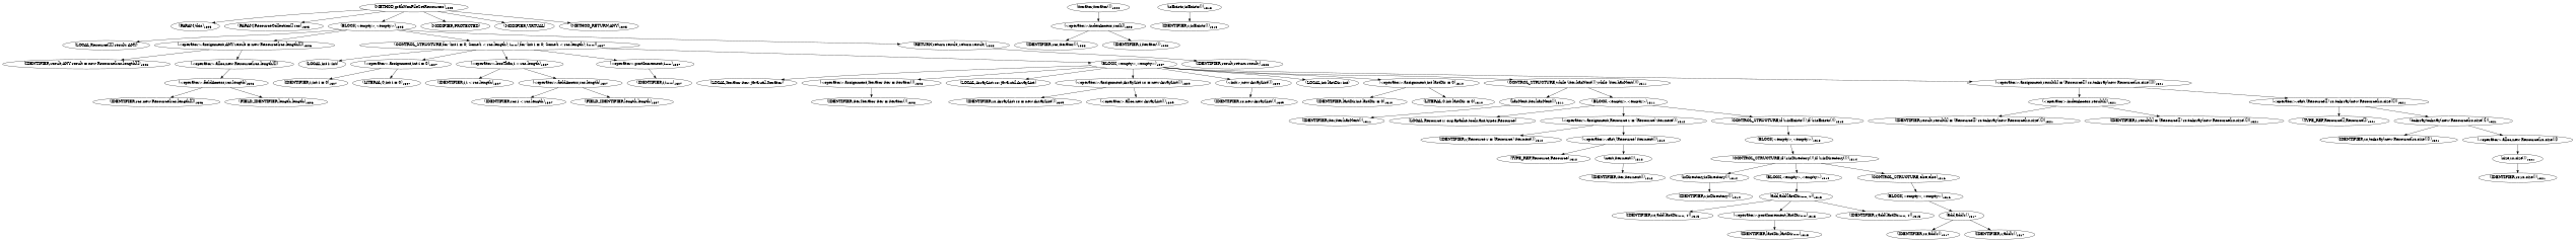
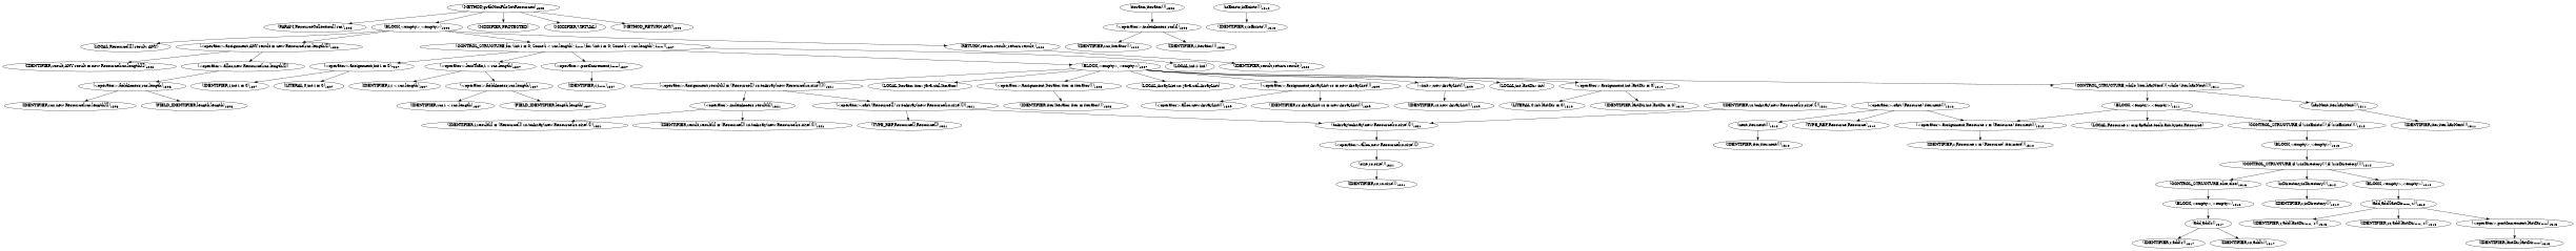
  digraph {
    n1 [label=<(METHOD,grabNonFileSetResources)<SUB>1305</SUB>>]
-   n2 [label=<(PARAM,this)<SUB>1305</SUB>>]
    n3 [label=<(PARAM,ResourceCollection[] rcs)<SUB>1305</SUB>>]
    n4 [label=<(BLOCK,&lt;empty&gt;,&lt;empty&gt;)<SUB>1305</SUB>>]
    n5 [label=<(MODIFIER,PROTECTED)>]
    n6 [label=<(MODIFIER,VIRTUAL)>]
    n7 [label=<(METHOD_RETURN,ANY)<SUB>1305</SUB>>]
    n8 [label=<(LOCAL,Resource[][] result: ANY)>]
    n9 [label=<(&lt;operator&gt;.assignment,ANY result = new Resource[rcs.length][])<SUB>1306</SUB>>]
    n10 [label=<(CONTROL_STRUCTURE,for (int i = 0; Some(i &lt; rcs.length); i++),for (int i = 0; Some(i &lt; rcs.length); i++))<SUB>1307</SUB>>]
    n11 [label=<(RETURN,return result;,return result;)<SUB>1323</SUB>>]
    n12 [label=<(IDENTIFIER,result,ANY result = new Resource[rcs.length][])<SUB>1306</SUB>>]
    n13 [label=<(&lt;operator&gt;.alloc,new Resource[rcs.length][])>]
    n14 [label=<(LOCAL,int i: int)>]
-   n15 [label=<(&lt;operator&gt;.assignment,int i = 0)<SUB>1307</SUB>>]
+   n15 [label=<(&lt;operator&gt;.assignment,int i = 0)<SUB>7307</SUB>>]
    n16 [label=<(&lt;operator&gt;.lessThan,i &lt; rcs.length)<SUB>1307</SUB>>]
    n17 [label=<(&lt;operator&gt;.postIncrement,i++)<SUB>1307</SUB>>]
    n18 [label=<(BLOCK,&lt;empty&gt;,&lt;empty&gt;)<SUB>1307</SUB>>]
    n19 [label=<(IDENTIFIER,result,return result;)<SUB>1323</SUB>>]
    n20 [label=<(&lt;operator&gt;.fieldAccess,rcs.length)<SUB>1306</SUB>>]
    n21 [label=<(IDENTIFIER,rcs,new Resource[rcs.length][])<SUB>1306</SUB>>]
    n22 [label=<(FIELD_IDENTIFIER,length,length)<SUB>1306</SUB>>]
    n23 [label=<(IDENTIFIER,i,int i = 0)<SUB>1307</SUB>>]
    n24 [label=<(LITERAL,0,int i = 0)<SUB>1307</SUB>>]
    n25 [label=<(IDENTIFIER,i,i &lt; rcs.length)<SUB>1307</SUB>>]
    n26 [label=<(&lt;operator&gt;.fieldAccess,rcs.length)<SUB>1307</SUB>>]
    n27 [label=<(IDENTIFIER,i,i++)<SUB>1307</SUB>>]
    n28 [label=<(LOCAL,Iterator iter: java.util.Iterator)>]
    n29 [label=<(&lt;operator&gt;.assignment,Iterator iter = iterator())<SUB>1308</SUB>>]
    n30 [label=<(LOCAL,ArrayList rs: java.util.ArrayList)>]
    n31 [label=<(&lt;operator&gt;.assignment,ArrayList rs = new ArrayList())<SUB>1309</SUB>>]
    n32 [label=<(&lt;init&gt;,new ArrayList())<SUB>1309</SUB>>]
    n33 [label=<(LOCAL,int lastDir: int)>]
    n34 [label=<(&lt;operator&gt;.assignment,int lastDir = 0)<SUB>1310</SUB>>]
    n35 [label=<(CONTROL_STRUCTURE,while (iter.hasNext()),while (iter.hasNext()))<SUB>1311</SUB>>]
    n36 [label=<(&lt;operator&gt;.assignment,result[i] = (Resource[]) rs.toArray(new Resource[rs.size()]))<SUB>1321</SUB>>]
    n37 [label=<(IDENTIFIER,rcs,i &lt; rcs.length)<SUB>1307</SUB>>]
    n38 [label=<(FIELD_IDENTIFIER,length,length)<SUB>1307</SUB>>]
    n39 [label=<(IDENTIFIER,iter,Iterator iter = iterator())<SUB>1308</SUB>>]
    n40 [label=<(IDENTIFIER,rs,ArrayList rs = new ArrayList())<SUB>1309</SUB>>]
    n41 [label=<(&lt;operator&gt;.alloc,new ArrayList())<SUB>1309</SUB>>]
    n42 [label=<(IDENTIFIER,rs,new ArrayList())<SUB>1309</SUB>>]
    n43 [label=<(IDENTIFIER,lastDir,int lastDir = 0)<SUB>1310</SUB>>]
    n44 [label=<(LITERAL,0,int lastDir = 0)<SUB>1310</SUB>>]
    n45 [label=<(hasNext,iter.hasNext())<SUB>1311</SUB>>]
    n46 [label=<(BLOCK,&lt;empty&gt;,&lt;empty&gt;)<SUB>1311</SUB>>]
    n47 [label=<(&lt;operator&gt;.indexAccess,result[i])<SUB>1321</SUB>>]
    n48 [label=<(&lt;operator&gt;.cast,(Resource[]) rs.toArray(new Resource[rs.size()]))<SUB>1321</SUB>>]
    n49 [label=<(iterator,iterator())<SUB>1308</SUB>>]
    n50 [label=<(&lt;operator&gt;.indexAccess,rcs[i])<SUB>1308</SUB>>]
    n51 [label=<(IDENTIFIER,rcs,iterator())<SUB>1388</SUB>>]
    n52 [label=<(IDENTIFIER,i,iterator())<SUB>1308</SUB>>]
    n53 [label=<(IDENTIFIER,iter,iter.hasNext())<SUB>1311</SUB>>]
    n54 [label=<(LOCAL,Resource r: org.apache.tools.ant.types.Resource)>]
    n55 [label=<(&lt;operator&gt;.assignment,Resource r = (Resource) iter.next())<SUB>1312</SUB>>]
    n56 [label=<(CONTROL_STRUCTURE,if (r.isExists()),if (r.isExists()))<SUB>1313</SUB>>]
    n57 [label=<(IDENTIFIER,r,Resource r = (Resource) iter.next())<SUB>1312</SUB>>]
    n58 [label=<(&lt;operator&gt;.cast,(Resource) iter.next())<SUB>1312</SUB>>]
    n59 [label=<(BLOCK,&lt;empty&gt;,&lt;empty&gt;)<SUB>1313</SUB>>]
    n60 [label=<(TYPE_REF,Resource,Resource)<SUB>1312</SUB>>]
    n61 [label=<(next,iter.next())<SUB>1312</SUB>>]
    n62 [label=<(IDENTIFIER,iter,iter.next())<SUB>1312</SUB>>]
    n63 [label=<(isExists,isExists())<SUB>1313</SUB>>]
    n64 [label=<(IDENTIFIER,r,isExists())<SUB>1313</SUB>>]
    n65 [label=<(CONTROL_STRUCTURE,if (r.isDirectory()),if (r.isDirectory()))<SUB>1314</SUB>>]
    n66 [label=<(isDirectory,isDirectory())<SUB>1314</SUB>>]
    n67 [label=<(BLOCK,&lt;empty&gt;,&lt;empty&gt;)<SUB>1314</SUB>>]
    n68 [label=<(CONTROL_STRUCTURE,else,else)<SUB>1316</SUB>>]
    n69 [label=<(IDENTIFIER,r,isDirectory())<SUB>1314</SUB>>]
    n70 [label=<(add,add(lastDir++, r))<SUB>1315</SUB>>]
    n71 [label=<(BLOCK,&lt;empty&gt;,&lt;empty&gt;)<SUB>1316</SUB>>]
    n72 [label=<(IDENTIFIER,rs,add(lastDir++, r))<SUB>1315</SUB>>]
    n73 [label=<(&lt;operator&gt;.postIncrement,lastDir++)<SUB>1315</SUB>>]
    n74 [label=<(IDENTIFIER,r,add(lastDir++, r))<SUB>1315</SUB>>]
    n75 [label=<(IDENTIFIER,lastDir,lastDir++)<SUB>1315</SUB>>]
    n76 [label=<(add,add(r))<SUB>1317</SUB>>]
    n77 [label=<(IDENTIFIER,rs,add(r))<SUB>1317</SUB>>]
    n78 [label=<(IDENTIFIER,r,add(r))<SUB>1317</SUB>>]
    n79 [label=<(IDENTIFIER,result,result[i] = (Resource[]) rs.toArray(new Resource[rs.size()]))<SUB>1321</SUB>>]
    n80 [label=<(IDENTIFIER,i,result[i] = (Resource[]) rs.toArray(new Resource[rs.size()]))<SUB>1321</SUB>>]
    n81 [label=<(TYPE_REF,Resource[],Resource[])<SUB>1321</SUB>>]
    n82 [label=<(toArray,toArray(new Resource[rs.size()]))<SUB>1321</SUB>>]
    n83 [label=<(IDENTIFIER,rs,toArray(new Resource[rs.size()]))<SUB>1321</SUB>>]
    n84 [label=<(&lt;operator&gt;.alloc,new Resource[rs.size()])>]
    n85 [label=<(size,rs.size())<SUB>1321</SUB>>]
    n86 [label=<(IDENTIFIER,rs,rs.size())<SUB>1321</SUB>>]
-   n1 -> n2
    n1 -> n3
    n1 -> n4
    n1 -> n5
    n1 -> n6
    n1 -> n7
    n4 -> n8
    n4 -> n9
    n4 -> n10
    n4 -> n11
    n9 -> n12
    n9 -> n13
    n10 -> n14
    n10 -> n15
    n10 -> n16
    n10 -> n17
    n10 -> n18
    n11 -> n19
    n13 -> n20
    n15 -> n23
    n15 -> n24
    n16 -> n25
    n16 -> n26
    n17 -> n27
    n18 -> n28
    n18 -> n29
    n18 -> n30
    n18 -> n31
    n18 -> n32
    n18 -> n33
    n18 -> n34
    n18 -> n35
    n18 -> n36
    n20 -> n21
    n20 -> n22
    n26 -> n37
    n26 -> n38
    n29 -> n39
    n31 -> n40
    n31 -> n41
    n32 -> n42
    n34 -> n43
    n34 -> n44
    n35 -> n45
    n35 -> n46
    n36 -> n47
    n36 -> n48
    n45 -> n53
    n46 -> n54
    n46 -> n55
    n46 -> n56
    n47 -> n79
    n47 -> n80
    n48 -> n81
    n48 -> n82
    n49 -> n50
    n50 -> n51
    n50 -> n52
    n55 -> n57
-   n55 -> n58
+   n58 -> n55
    n56 -> n59
    n58 -> n60
    n58 -> n61
    n59 -> n65
    n61 -> n62
    n63 -> n64
    n65 -> n66
    n65 -> n67
    n65 -> n68
    n66 -> n69
    n67 -> n70
    n68 -> n71
    n70 -> n72
    n70 -> n73
    n70 -> n74
    n71 -> n76
    n73 -> n75
    n76 -> n77
    n76 -> n78
-   n82 -> n83
+   n83 -> n82
    n82 -> n84
    n84 -> n85
    n85 -> n86
  }
